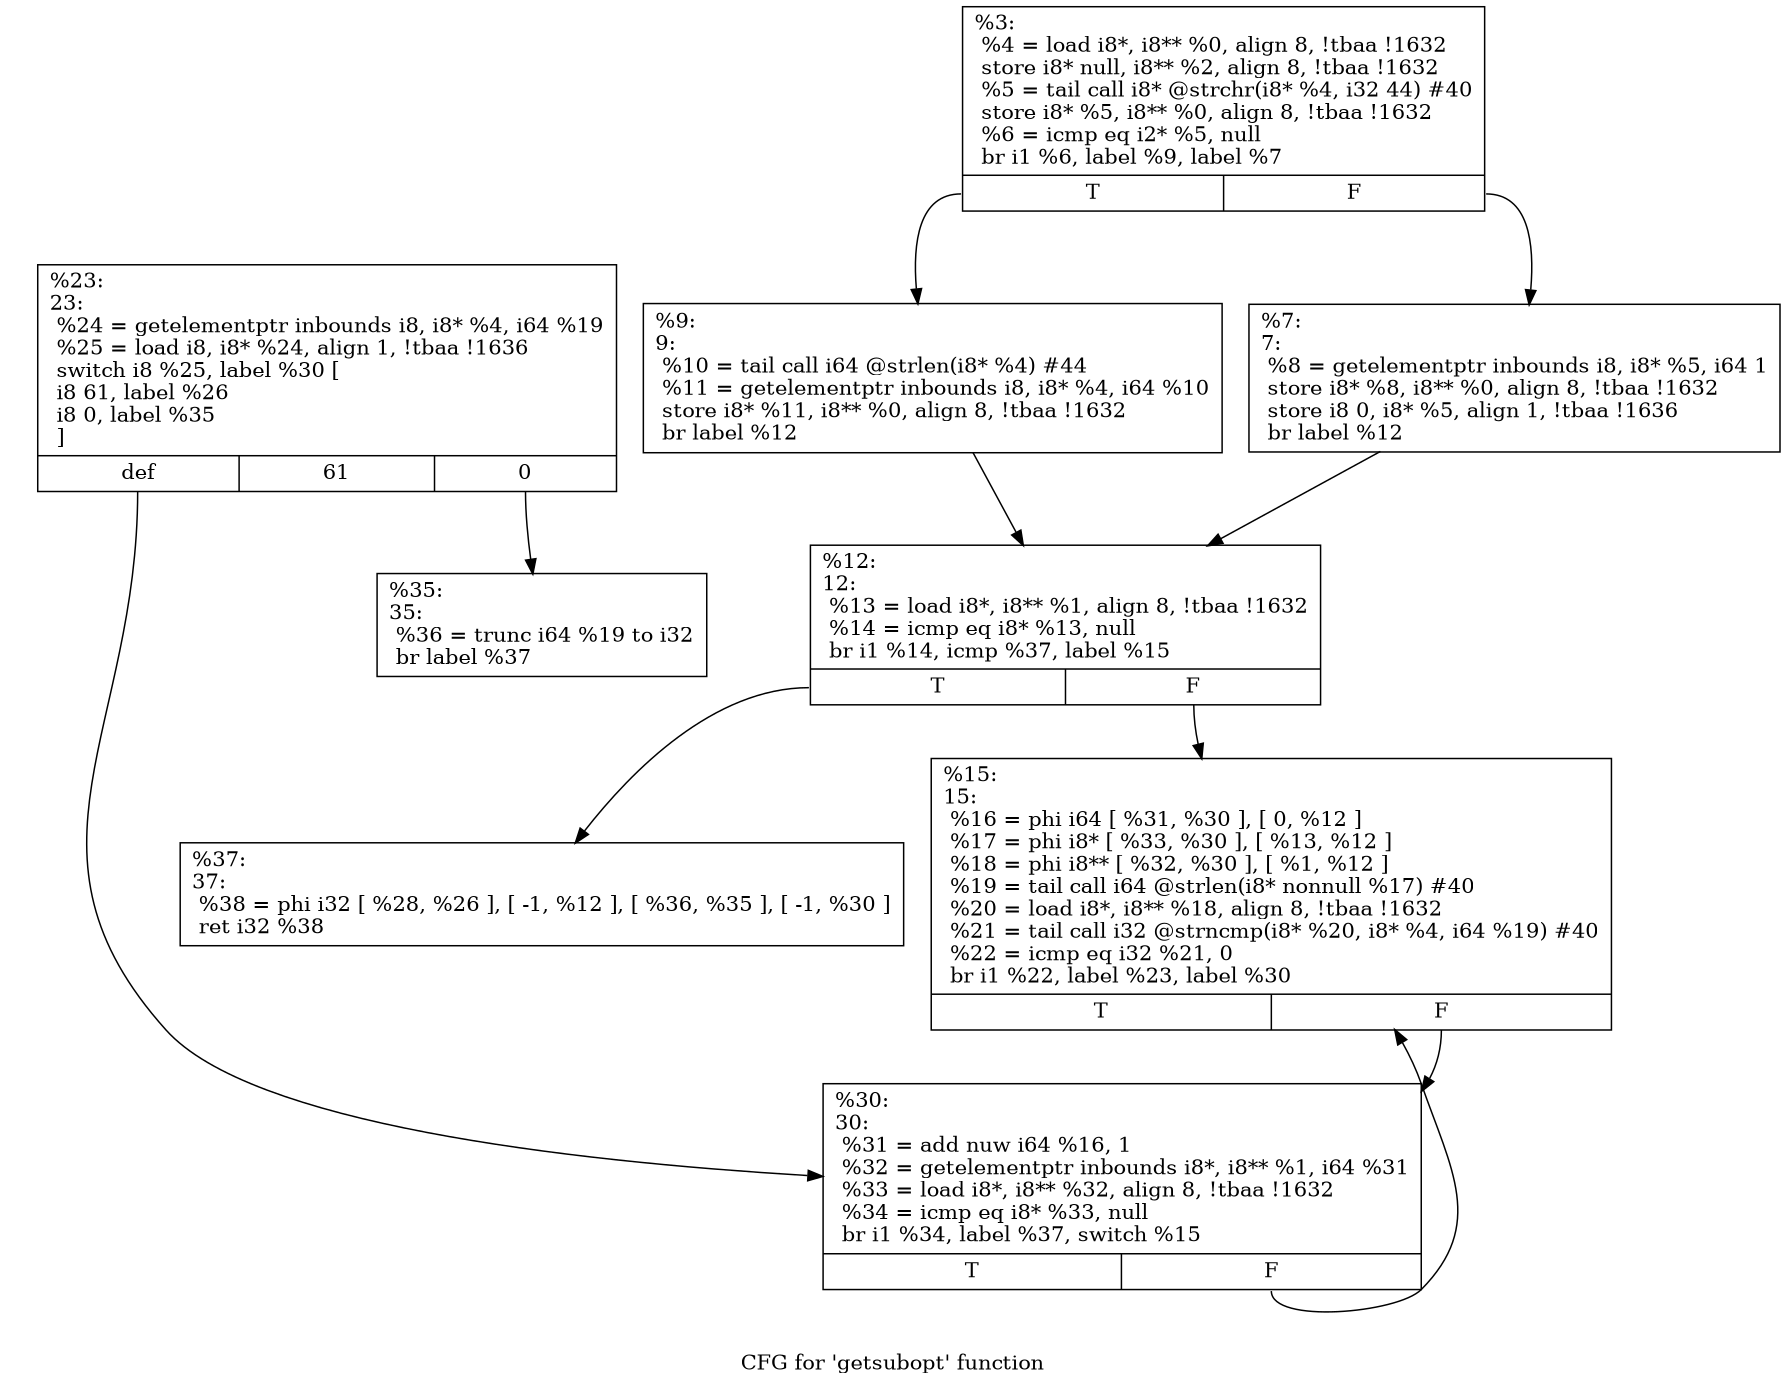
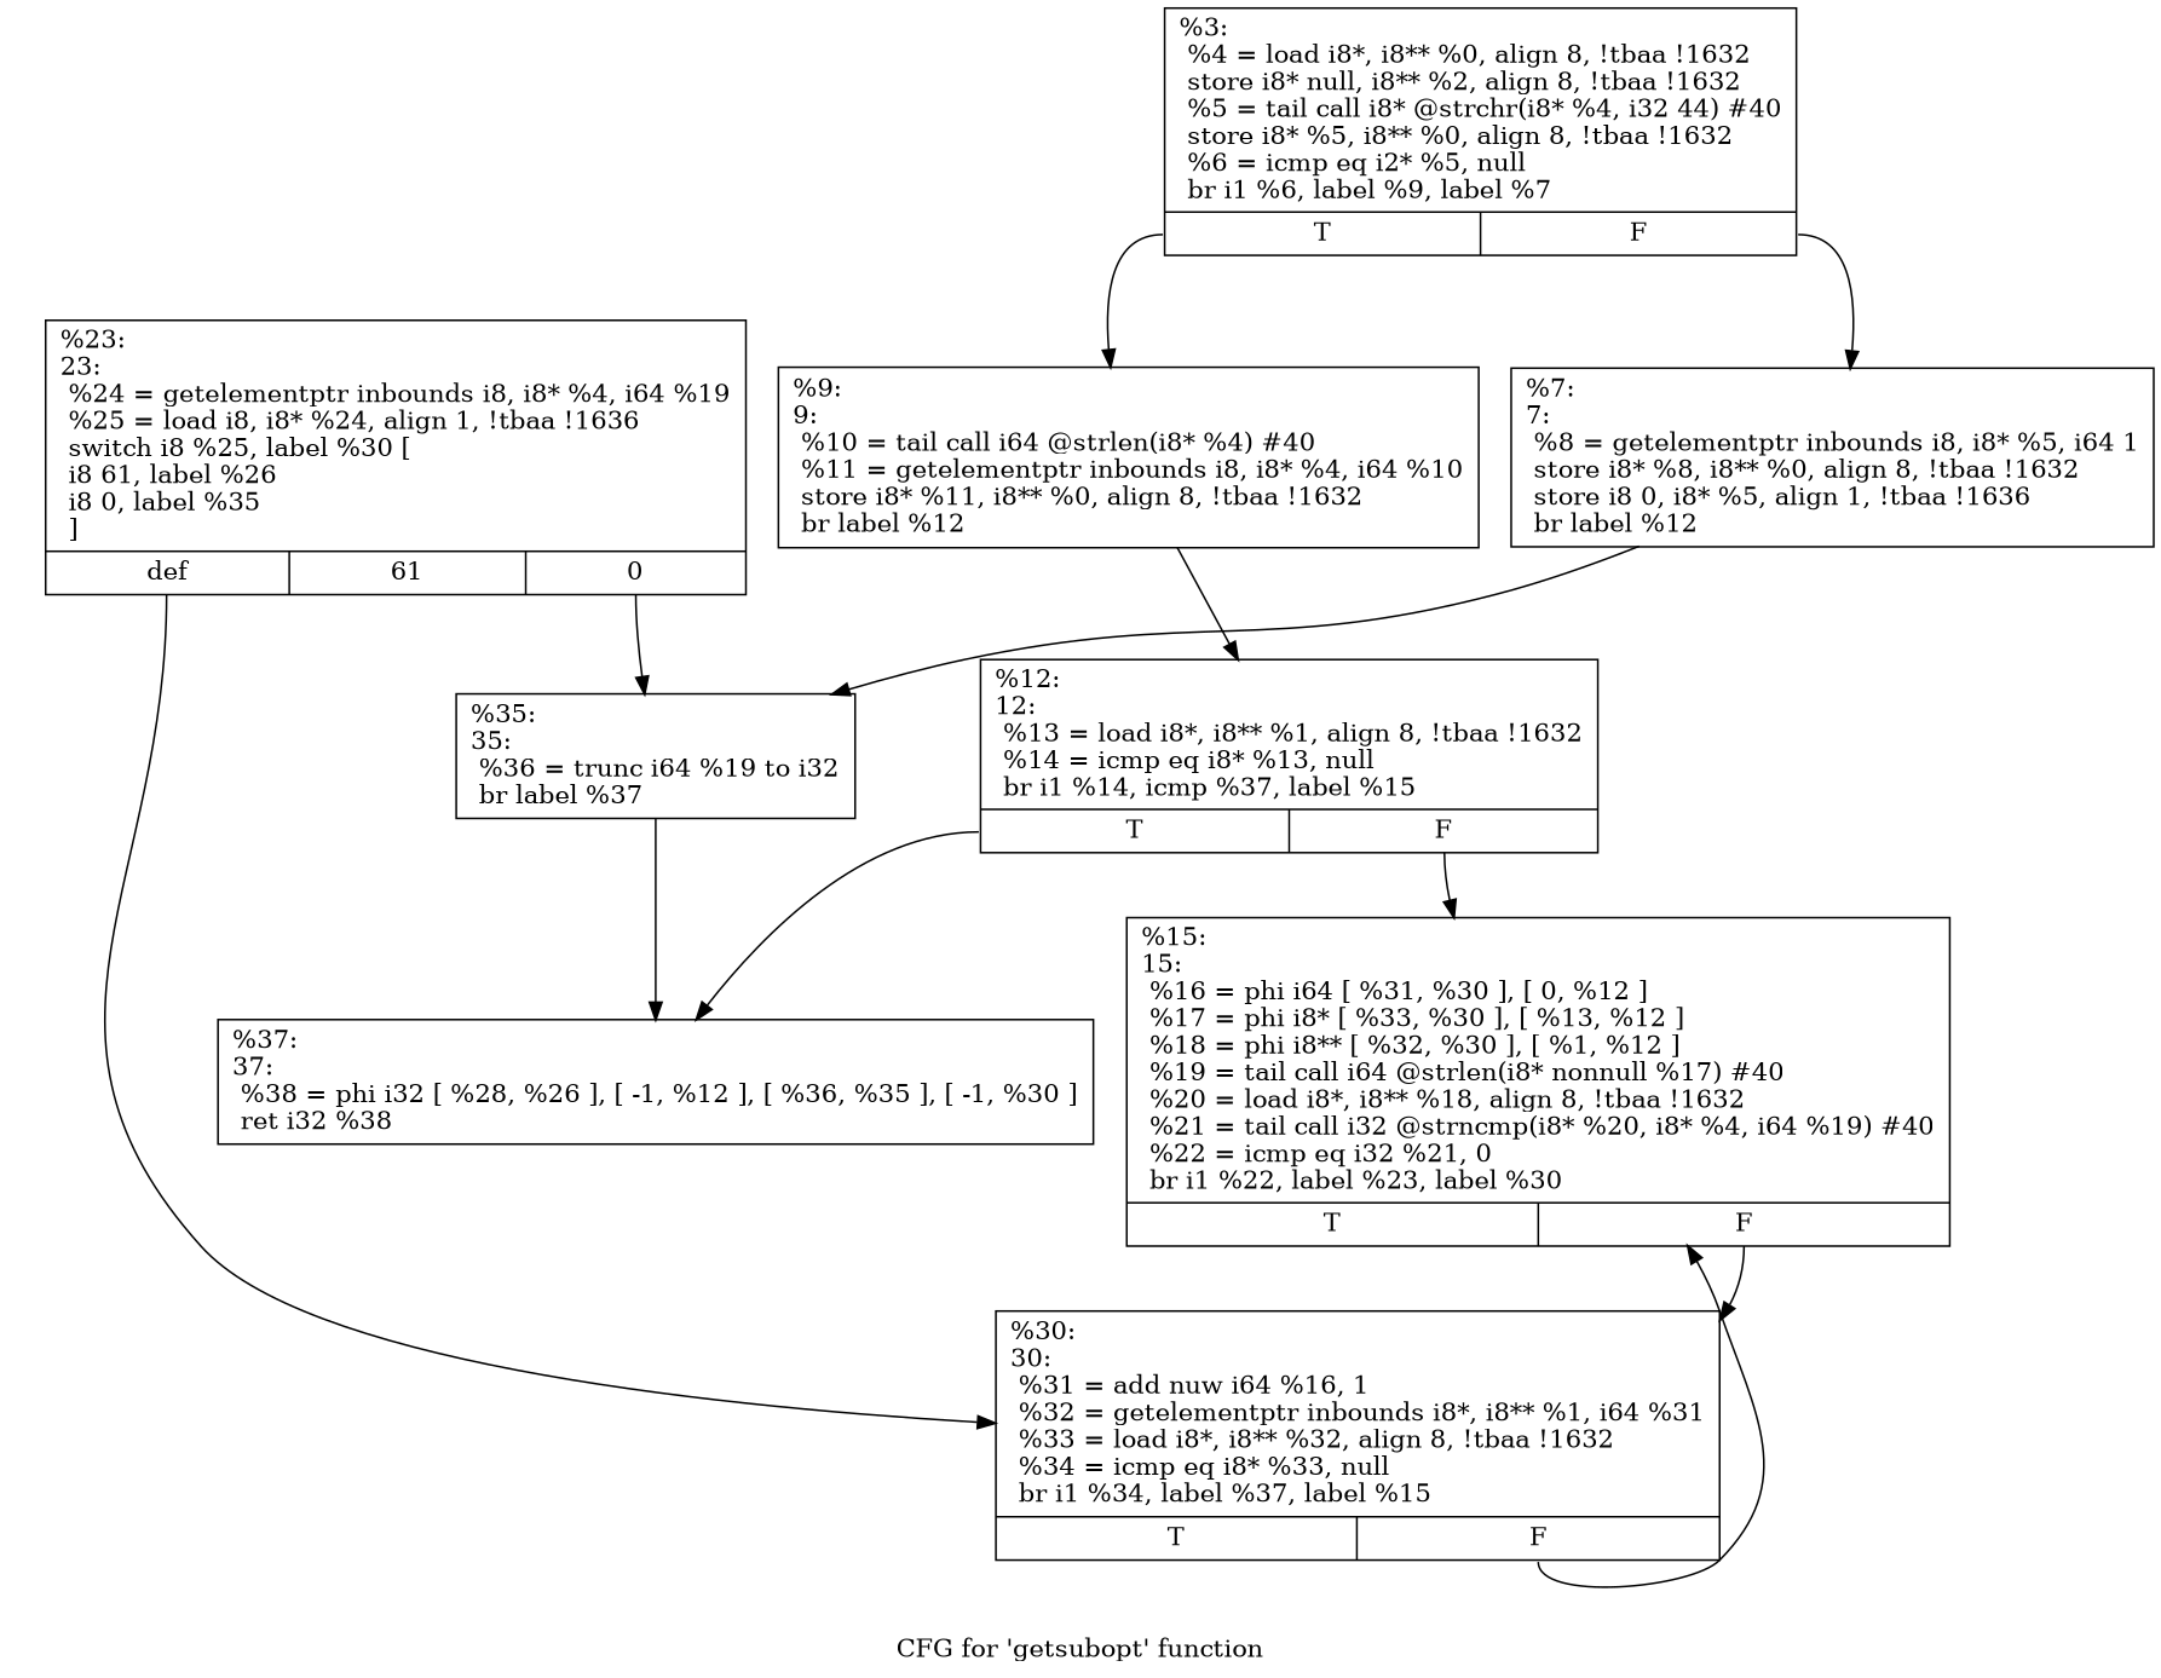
  digraph {
    label="CFG for 'getsubopt' function"
    node [shape=record]
    edge [tailport=s0]
    n1 [label="{%3:\l  %4 = load i8*, i8** %0, align 8, !tbaa !1632\l  store i8* null, i8** %2, align 8, !tbaa !1632\l  %5 = tail call i8* @strchr(i8* %4, i32 44) #40\l  store i8* %5, i8** %0, align 8, !tbaa !1632\l  %6 = icmp eq i2* %5, null\l  br i1 %6, label %9, label %7\l|{<s0>T|<s1>F}}"]
-   n2 [label="{%9:\l9:                                                \l  %10 = tail call i64 @strlen(i8* %4) #44\l  %11 = getelementptr inbounds i8, i8* %4, i64 %10\l  store i8* %11, i8** %0, align 8, !tbaa !1632\l  br label %12\l}"]
+   n2 [label="{%9:\l9:                                                \l  %10 = tail call i64 @strlen(i8* %4) #40\l  %11 = getelementptr inbounds i8, i8* %4, i64 %10\l  store i8* %11, i8** %0, align 8, !tbaa !1632\l  br label %12\l}"]
    n3 [label="{%7:\l7:                                                \l  %8 = getelementptr inbounds i8, i8* %5, i64 1\l  store i8* %8, i8** %0, align 8, !tbaa !1632\l  store i8 0, i8* %5, align 1, !tbaa !1636\l  br label %12\l}"]
    n4 [label="{%12:\l12:                                               \l  %13 = load i8*, i8** %1, align 8, !tbaa !1632\l  %14 = icmp eq i8* %13, null\l  br i1 %14, icmp %37, label %15\l|{<s0>T|<s1>F}}"]
    n5 [label="{%37:\l37:                                               \l  %38 = phi i32 [ %28, %26 ], [ -1, %12 ], [ %36, %35 ], [ -1, %30 ]\l  ret i32 %38\l}"]
    n6 [label="{%15:\l15:                                               \l  %16 = phi i64 [ %31, %30 ], [ 0, %12 ]\l  %17 = phi i8* [ %33, %30 ], [ %13, %12 ]\l  %18 = phi i8** [ %32, %30 ], [ %1, %12 ]\l  %19 = tail call i64 @strlen(i8* nonnull %17) #40\l  %20 = load i8*, i8** %18, align 8, !tbaa !1632\l  %21 = tail call i32 @strncmp(i8* %20, i8* %4, i64 %19) #40\l  %22 = icmp eq i32 %21, 0\l  br i1 %22, label %23, label %30\l|{<s0>T|<s1>F}}"]
-   n7 [label="{%30:\l30:                                               \l  %31 = add nuw i64 %16, 1\l  %32 = getelementptr inbounds i8*, i8** %1, i64 %31\l  %33 = load i8*, i8** %32, align 8, !tbaa !1632\l  %34 = icmp eq i8* %33, null\l  br i1 %34, label %37, switch %15\l|{<s0>T|<s1>F}}"]
+   n7 [label="{%30:\l30:                                               \l  %31 = add nuw i64 %16, 1\l  %32 = getelementptr inbounds i8*, i8** %1, i64 %31\l  %33 = load i8*, i8** %32, align 8, !tbaa !1632\l  %34 = icmp eq i8* %33, null\l  br i1 %34, label %37, label %15\l|{<s0>T|<s1>F}}"]
    n8 [label="{%23:\l23:                                               \l  %24 = getelementptr inbounds i8, i8* %4, i64 %19\l  %25 = load i8, i8* %24, align 1, !tbaa !1636\l  switch i8 %25, label %30 [\l    i8 61, label %26\l    i8 0, label %35\l  ]\l|{<s0>def|<s1>61|<s2>0}}"]
    n9 [label="{%35:\l35:                                               \l  %36 = trunc i64 %19 to i32\l  br label %37\l}"]
    n1 -> n2
    n1 -> n3 [tailport=s1]
    n2 -> n4
-   n3 -> n4
+   n3 -> n9
    n4 -> n5
    n4 -> n6 [tailport=s1]
    n6 -> n7 [tailport=s1]
    n7 -> n6 [tailport=s1]
    n8 -> n7
    n8 -> n9 [tailport=s2]
+   n9 -> n5
  }
